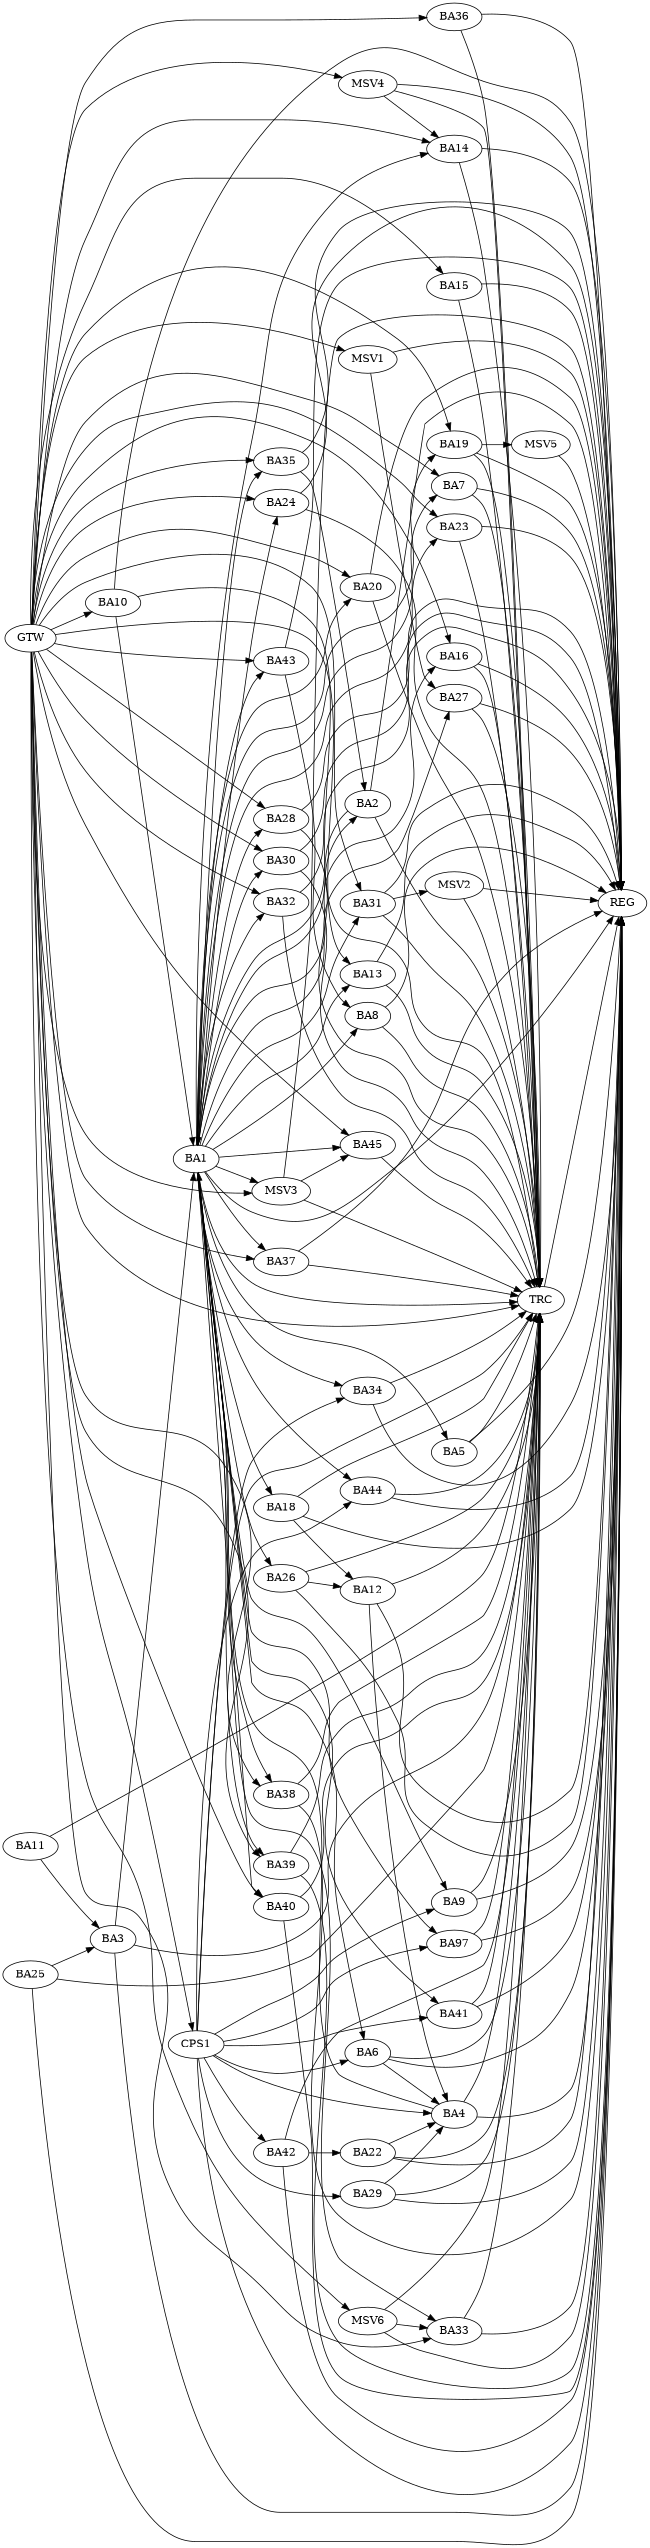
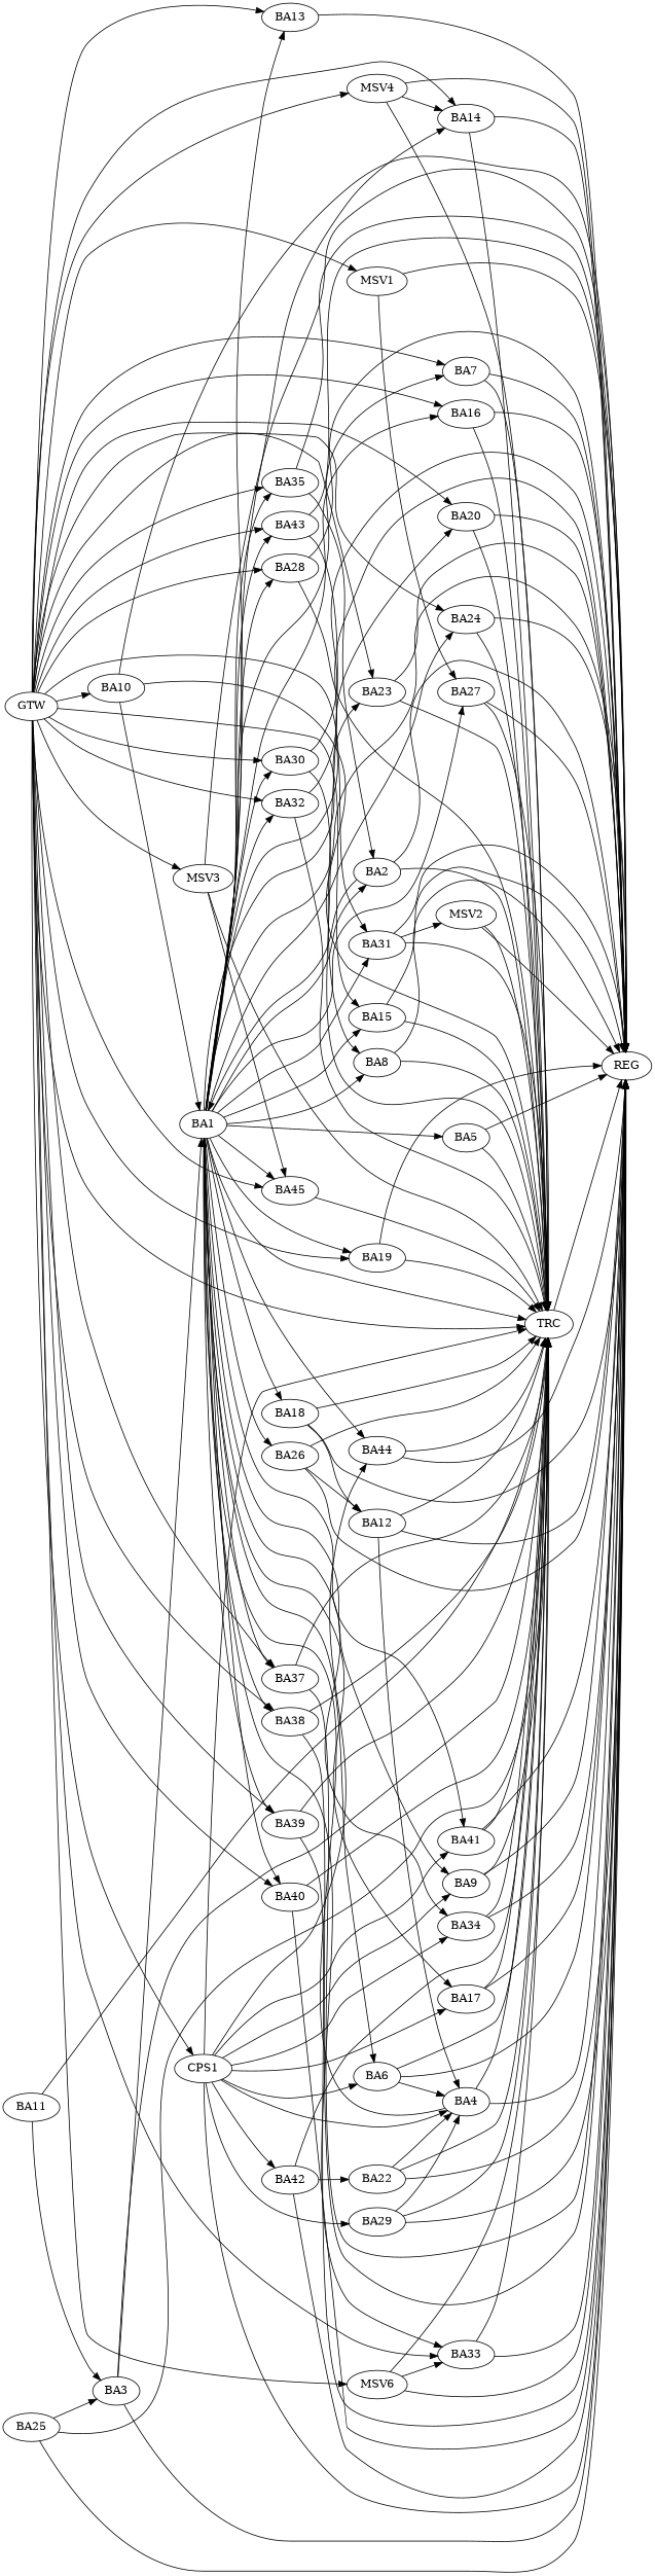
  strict digraph {
    rankdir=LR
    n1 [label=BA1]
    n2 [label=BA2]
    n3 [label=BA5]
    n4 [label=BA6]
    n5 [label=BA7]
    n6 [label=BA8]
    n7 [label=BA9]
    n8 [label=BA13]
    n9 [label=BA14]
    n10 [label=BA15]
    n11 [label=BA16]
-   n12 [label=BA97]
+   n12 [label=BA17]
    n13 [label=BA18]
    n14 [label=BA19]
    n15 [label=BA20]
    n16 [label=BA23]
    n17 [label=BA24]
    n18 [label=BA26]
    n19 [label=BA27]
    n20 [label=BA28]
    n21 [label=BA30]
    n22 [label=BA31]
    n23 [label=BA32]
    n24 [label=BA33]
    n25 [label=BA34]
    n26 [label=BA35]
    n27 [label=BA37]
    n28 [label=BA38]
    n29 [label=BA39]
    n30 [label=BA40]
    n31 [label=BA41]
    n32 [label=BA43]
    n33 [label=BA44]
    n34 [label=BA45]
    n35 [label=REG]
    n36 [label=TRC]
    n37 [label=BA4]
    n38 [label=BA12]
-   n39 [label=MSV5]
    n40 [label=MSV2]
    n41 [label=BA3]
    n42 [label=BA10]
    n43 [label=BA11]
    n44 [label=BA22]
    n45 [label=BA25]
    n46 [label=BA29]
-   n47 [label=BA36]
    n48 [label=BA42]
    n49 [label=CPS1]
    n50 [label=GTW]
    n51 [label=MSV1]
    n52 [label=MSV3]
    n53 [label=MSV4]
    n54 [label=MSV6]
    n1 -> n2
    n1 -> n3
    n1 -> n4
    n1 -> n5
    n1 -> n6
    n1 -> n7
    n1 -> n8
    n1 -> n9
-   n1 -> n52
+   n1 -> n10
    n1 -> n11
    n1 -> n12
    n1 -> n13
    n1 -> n14
    n1 -> n15
    n1 -> n16
    n1 -> n17
    n1 -> n18
    n1 -> n19
    n1 -> n20
    n1 -> n21
    n1 -> n22
    n1 -> n23
    n1 -> n24
    n1 -> n25
    n1 -> n26
    n1 -> n27
    n1 -> n28
    n1 -> n29
    n1 -> n30
    n1 -> n31
    n1 -> n32
    n1 -> n33
    n1 -> n34
    n1 -> n35
    n1 -> n36
    n2 -> n1
    n2 -> n35
    n2 -> n36
    n3 -> n35
    n3 -> n36
    n4 -> n35
    n4 -> n36
    n4 -> n37
    n5 -> n35
    n5 -> n36
    n6 -> n35
    n6 -> n36
    n7 -> n35
    n7 -> n36
    n8 -> n35
-   n8 -> n36
    n9 -> n35
    n9 -> n36
    n10 -> n35
    n10 -> n36
    n11 -> n35
    n11 -> n36
    n12 -> n35
    n12 -> n36
    n13 -> n35
    n13 -> n36
    n13 -> n38
    n14 -> n35
    n14 -> n36
-   n14 -> n39
    n15 -> n35
    n15 -> n36
    n16 -> n35
    n16 -> n36
    n17 -> n35
    n17 -> n36
    n18 -> n35
    n18 -> n36
    n18 -> n38
    n19 -> n35
    n19 -> n36
    n20 -> n35
    n20 -> n36
    n21 -> n35
    n21 -> n36
    n22 -> n35
    n22 -> n36
    n22 -> n40
    n23 -> n35
    n23 -> n36
    n24 -> n35
    n24 -> n36
    n25 -> n35
    n25 -> n36
    n26 -> n2
    n26 -> n35
    n27 -> n35
    n27 -> n36
    n28 -> n35
    n28 -> n36
    n29 -> n35
    n29 -> n36
    n30 -> n35
    n30 -> n36
    n31 -> n35
    n31 -> n36
    n32 -> n6
    n32 -> n35
    n33 -> n35
    n33 -> n36
    n34 -> n36
    n36 -> n35
    n37 -> n1
    n37 -> n35
    n37 -> n36
    n38 -> n35
    n38 -> n36
    n38 -> n37
-   n39 -> n35
    n40 -> n35
    n40 -> n36
    n41 -> n1
    n41 -> n35
    n41 -> n36
    n42 -> n1
    n42 -> n35
    n42 -> n36
    n43 -> n36
    n43 -> n41
    n44 -> n35
    n44 -> n36
    n44 -> n37
    n45 -> n35
    n45 -> n36
    n45 -> n41
    n46 -> n35
    n46 -> n36
    n46 -> n37
-   n47 -> n35
-   n47 -> n36
    n48 -> n35
    n48 -> n36
    n48 -> n44
    n49 -> n4
    n49 -> n7
    n49 -> n12
    n49 -> n25
    n49 -> n31
    n49 -> n33
    n49 -> n35
    n49 -> n36
    n49 -> n37
    n49 -> n46
    n49 -> n48
    n50 -> n5
    n50 -> n8
    n50 -> n9
    n50 -> n10
    n50 -> n11
    n50 -> n14
    n50 -> n15
    n50 -> n16
    n50 -> n17
    n50 -> n20
    n50 -> n21
    n50 -> n22
    n50 -> n23
    n50 -> n24
    n50 -> n26
    n50 -> n27
    n50 -> n28
    n50 -> n29
    n50 -> n30
    n50 -> n32
    n50 -> n34
    n50 -> n36
    n50 -> n42
-   n50 -> n47
    n50 -> n49
    n50 -> n51
    n50 -> n52
    n50 -> n53
    n50 -> n54
    n51 -> n19
    n51 -> n35
    n52 -> n34
    n52 -> n35
    n52 -> n36
    n53 -> n9
    n53 -> n35
    n53 -> n36
    n54 -> n24
    n54 -> n35
    n54 -> n36
  }
